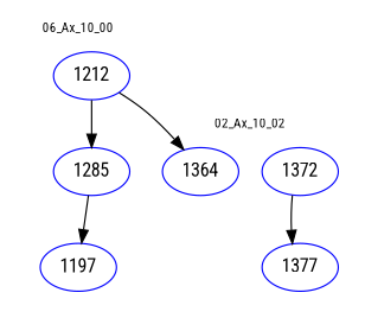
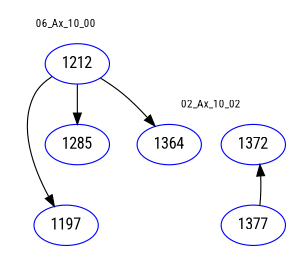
  digraph {
    fontname="Roboto Condensed"
    node [color=blue fontname="Roboto Condensed"]
    edge [color=black fontname="Roboto Condensed"]
    n1 [label=1212]
    n2 [label=1197]
    n3 [label=1285]
    n4 [label=1372]
    n5 [label=1364]
    n6 [label=1377]
    subgraph cluster_1 {
      color=white
      fontsize=10
      label="06_Ax_10_00"
      n1
      n2
      n3
    }
    subgraph cluster_2 {
      color=white
      fontsize=10
      label="02_Ax_10_02"
      n4
      n5
      n6
    }
-   n3 -> n2
+   n1 -> n2
    n1 -> n3
    n1 -> n5
-   n4 -> n6
+   n6 -> n4
  }
